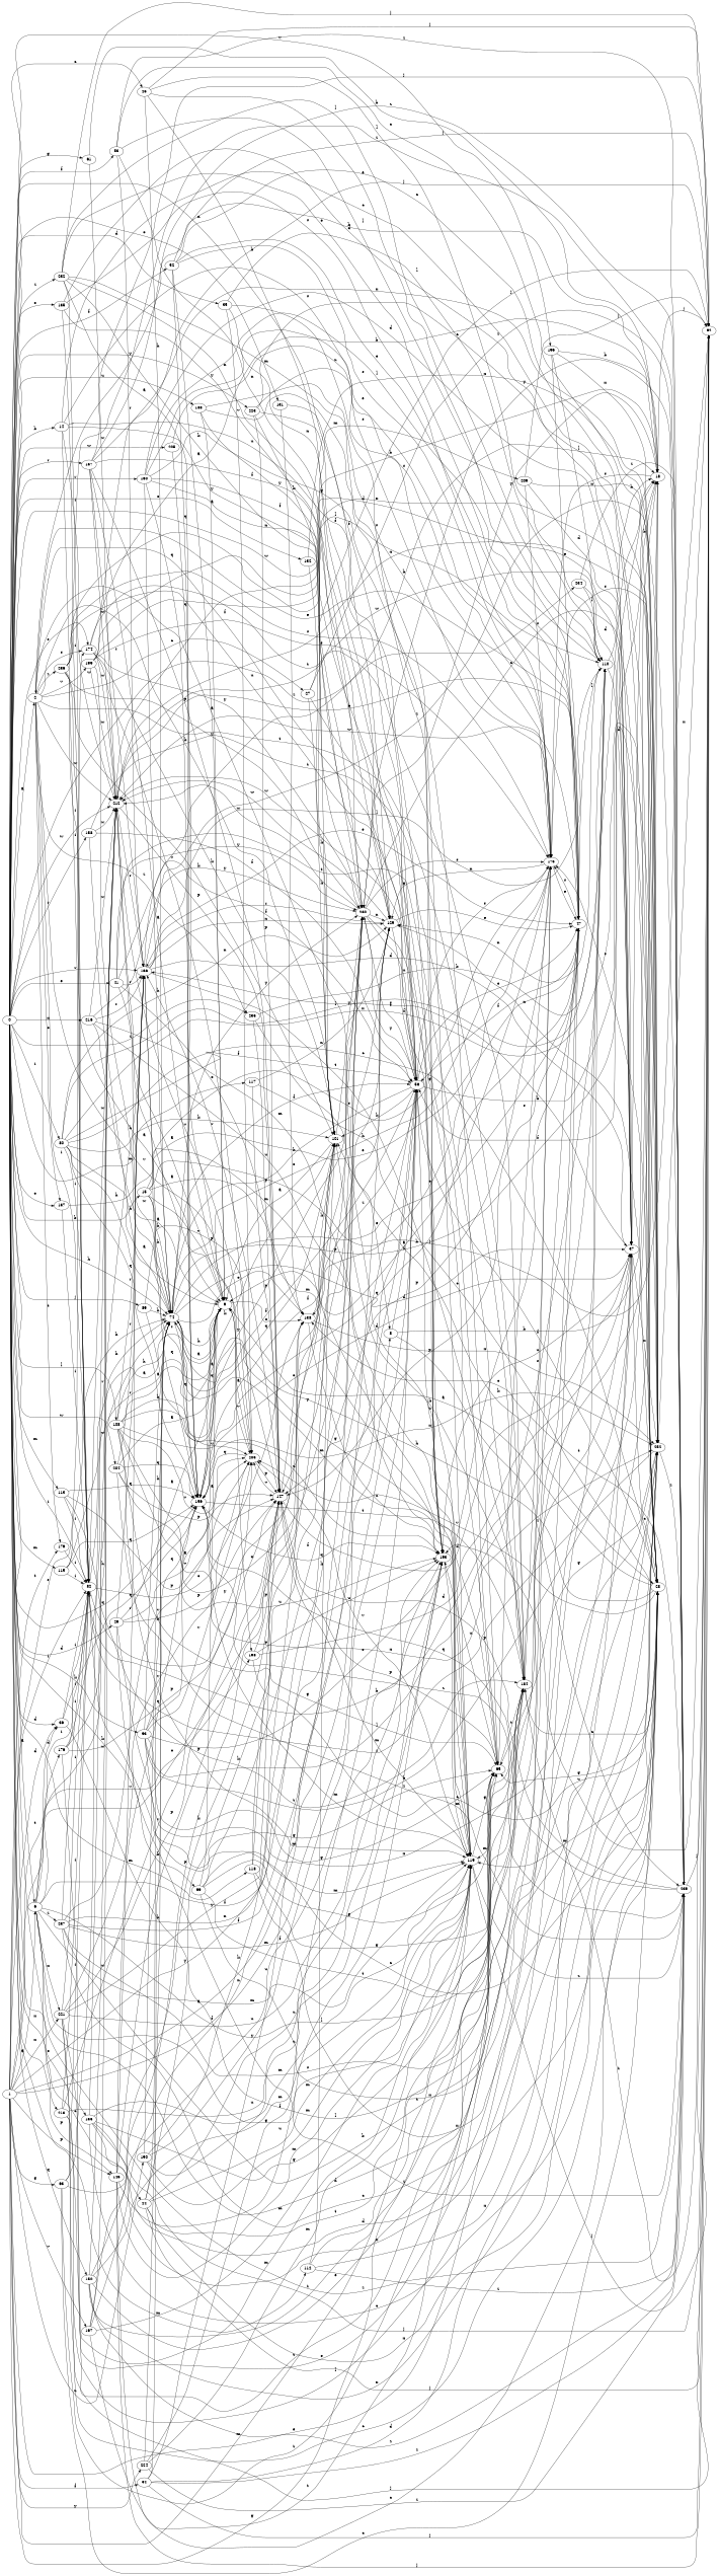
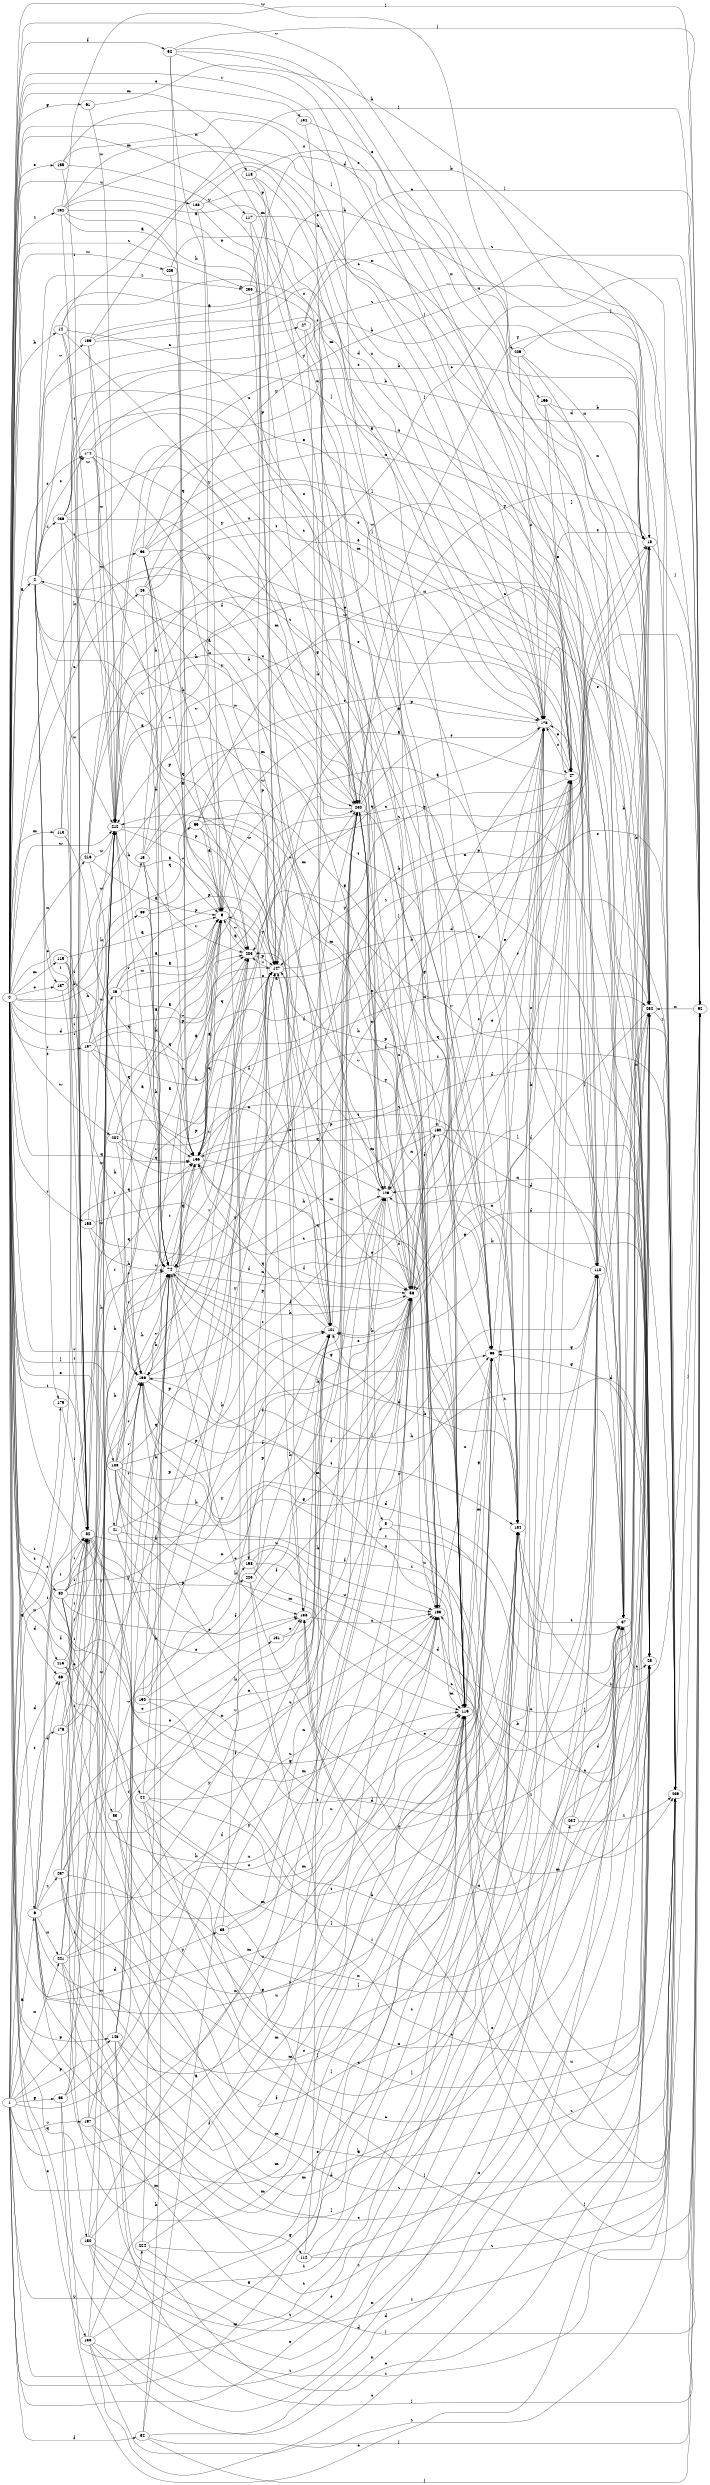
  strict digraph {
    rankdir=LR
    0
    2
    6
    14
    15
    24
    25
    29
    35
    36
    41
    52
    53
    61
    74
    80
    82
    89
    93
    99
    108
    112
    113
    115
    117
    118
    129
    131
    132
    133
    135
    137
    146
    150
    156
    157
    158
    160
    166
    174
    188
    196
    204
    205
    209
    212
    213
    216
    223
    232
    234
    235
    8
    47
    179
    198
    18
    27
    101
    184
    199
    236
    56
    65
    119
    221
    37
    110
    138
    237
    239
    230
    28
    175
    193
    203
    92
    n78 [label=252]
    9
    147
    1
    54
    63
    176
    190
    197
    224
    0 -> 2 [label=a]
    0 -> 6 [label=a]
    0 -> 14 [label=b]
    0 -> 15 [label=b]
    0 -> 24 [label=c]
    0 -> 25 [label=c]
    0 -> 29 [label=d]
    0 -> 35 [label=d]
    0 -> 36 [label=d]
    0 -> 41 [label=e]
    0 -> 52 [label=f]
    0 -> 53 [label=f]
    0 -> 61 [label=g]
    0 -> 74 [label=h]
    0 -> 80 [label=i]
    0 -> 82 [label=i]
    0 -> 89 [label=j]
    0 -> 93 [label=k]
    0 -> 99 [label=k]
    0 -> 108 [label=l]
    0 -> 112 [label=m]
    0 -> 113 [label=m]
    0 -> 115 [label=m]
    0 -> 117 [label=m]
    0 -> 118 [label=m]
    0 -> 129 [label=n]
    0 -> 131 [label=o]
    0 -> 132 [label=o]
    0 -> 133 [label=o]
    0 -> 135 [label=o]
    0 -> 137 [label=o]
    0 -> 146 [label=p]
    0 -> 150 [label=q]
    0 -> 156 [label=q]
    0 -> 157 [label=r]
    0 -> 158 [label=r]
    0 -> 160 [label=r]
    0 -> 166 [label=r]
    0 -> 174 [label=s]
    0 -> 188 [label=u]
    0 -> 196 [label=v]
    0 -> 204 [label=w]
    0 -> 205 [label=w]
    0 -> 209 [label=w]
    0 -> 212 [label=w]
    0 -> 213 [label=x]
    0 -> 216 [label=x]
    0 -> 223 [label=y]
    0 -> 232 [label=z]
    0 -> 234 [label=z]
    0 -> 235 [label=z]
    2 -> 82 [label=i]
    2 -> 137 [label=o]
    2 -> 174 [label=s]
    2 -> 212 [label=w]
    2 -> 235 [label=z]
    2 -> 8 [label=a]
    2 -> 47 [label=e]
    2 -> 179 [label=t]
    2 -> 198 [label=v]
    2 -> 18 [label=b]
    2 -> 27 [label=c]
    2 -> 101 [label=k]
    2 -> 184 [label=t]
    2 -> 199 [label=v]
    2 -> 236 [label=z]
    6 -> 36 [label=d]
    6 -> 74 [label=h]
    6 -> 82 [label=i]
    6 -> 56 [label=f]
    6 -> 65 [label=g]
    6 -> 119 [label=m]
    6 -> 221 [label=x]
    6 -> 37 [label=d]
    6 -> 110 [label=l]
    6 -> 138 [label=o]
    6 -> 237 [label=z]
    6 -> 239 [label=z]
    14 -> 82 [label=i]
    14 -> 212 [label=w]
    14 -> 230 [label=y]
    14 -> 28 [label=c]
    14 -> 175 [label=s]
    14 -> 193 [label=u]
    15 -> 74 [label=h]
    15 -> 156 [label=q]
    15 -> 47 [label=e]
    15 -> 119 [label=m]
    15 -> 175 [label=s]
    15 -> 203 [label=v]
    15 -> 92 [label=j]
    24 -> 74 [label=h]
    24 -> 101 [label=k]
    24 -> 184 [label=t]
    24 -> 119 [label=m]
    24 -> 193 [label=u]
    24 -> 92 [label=j]
    24 -> n78 [label=x]
    25 -> 74 [label=h]
    25 -> 47 [label=e]
    25 -> 110 [label=l]
    25 -> 230 [label=b]
    25 -> 92 [label=j]
    29 -> 166 [label=r]
    29 -> 239 [label=z]
    29 -> 28 [label=c]
    29 -> 203 [label=v]
    29 -> 9 [label=a]
    29 -> 147 [label=p]
    35 -> 129 [label=n]
    35 -> 110 [label=l]
    35 -> 193 [label=u]
    35 -> 203 [label=v]
    36 -> 82 [label=i]
    36 -> 156 [label=q]
    36 -> 110 [label=l]
    41 -> 166 [label=r]
    41 -> 184 [label=t]
    41 -> 56 [label=f]
    41 -> 138 [label=o]
    41 -> 230 [label=y]
    41 -> 9 [label=a]
    52 -> 156 [label=q]
    52 -> 47 [label=e]
    52 -> 28 [label=c]
    52 -> 175 [label=s]
    52 -> 92 [label=j]
    52 -> 9 [label=a]
    53 -> 129 [label=n]
    53 -> 166 [label=r]
    53 -> 110 [label=l]
    53 -> 239 [label=z]
    53 -> 28 [label=c]
    61 -> 212 [label=w]
    61 -> 18 [label=b]
    74 -> 156 [label=q]
    74 -> 212 [label=w]
    74 -> 47 [label=e]
    74 -> 18 [label=b]
    74 -> 56 [label=f]
    74 -> 65 [label=g]
    74 -> 119 [label=m]
    74 -> 37 [label=d]
    74 -> 138 [label=o]
    74 -> 230 [label=y]
    74 -> 203 [label=v]
    74 -> 9 [label=a]
    80 -> 74 [label=h]
    80 -> 82 [label=i]
    80 -> 129 [label=n]
    80 -> 156 [label=q]
    80 -> 101 [label=k]
    80 -> 56 [label=f]
    80 -> 110 [label=l]
    80 -> 28 [label=c]
    80 -> n78 [label=x]
    80 -> 9 [label=a]
    82 -> 212 [label=w]
    82 -> 18 [label=b]
    82 -> 65 [label=g]
    82 -> 138 [label=o]
    82 -> 230 [label=y]
    82 -> 9 [label=a]
    89 -> 74 [label=h]
    89 -> 193 [label=u]
    89 -> 147 [label=p]
    93 -> 74 [label=h]
    93 -> 156 [label=q]
    93 -> 47 [label=e]
    93 -> 18 [label=b]
    93 -> 65 [label=g]
    93 -> 110 [label=l]
    93 -> 203 [label=v]
    93 -> n78 [label=x]
    93 -> 9 [label=a]
    99 -> 184 [label=t]
    99 -> 56 [label=f]
    99 -> 65 [label=g]
    99 -> 119 [label=m]
    99 -> n78 [label=x]
    99 -> 9 [label=a]
    108 -> 74 [label=h]
    108 -> 166 [label=r]
    108 -> 101 [label=k]
    108 -> 56 [label=f]
    108 -> 65 [label=g]
    108 -> 119 [label=m]
    108 -> 37 [label=d]
    108 -> 230 [label=y]
    108 -> 193 [label=u]
    108 -> 203 [label=v]
    108 -> n78 [label=x]
    112 -> 101 [label=k]
    112 -> 184 [label=t]
    112 -> 239 [label=z]
    112 -> n78 [label=x]
    113 -> 82 [label=i]
    113 -> 156 [label=q]
    113 -> 184 [label=t]
    113 -> 147 [label=p]
    115 -> 74 [label=h]
    115 -> 82 [label=i]
    115 -> 156 [label=q]
    115 -> 9 [label=a]
    117 -> 129 [label=n]
    117 -> 28 [label=c]
    117 -> 147 [label=p]
    118 -> 65 [label=g]
    118 -> 230 [label=y]
    118 -> n78 [label=x]
    118 -> 147 [label=p]
    129 -> 166 [label=r]
    129 -> 212 [label=w]
    129 -> 47 [label=e]
    129 -> 56 [label=f]
    129 -> 147 [label=p]
    131 -> 56 [label=f]
    131 -> 138 [label=o]
    132 -> 101 [label=k]
    132 -> n78 [label=x]
    133 -> 212 [label=w]
    133 -> 65 [label=g]
    133 -> 119 [label=m]
    133 -> 37 [label=d]
    133 -> 28 [label=c]
    133 -> 92 [label=j]
    133 -> n78 [label=x]
    135 -> 82 [label=i]
    135 -> 37 [label=d]
    135 -> 230 [label=y]
    135 -> 175 [label=s]
    137 -> 82 [label=i]
    137 -> 119 [label=m]
    146 -> 156 [label=q]
    146 -> 166 [label=r]
    146 -> 119 [label=m]
    146 -> 28 [label=c]
    146 -> 193 [label=u]
    146 -> 92 [label=j]
    146 -> 147 [label=p]
    150 -> 212 [label=w]
    150 -> 47 [label=e]
    150 -> 184 [label=t]
    150 -> 119 [label=m]
    150 -> 239 [label=z]
    150 -> 193 [label=u]
    150 -> n78 [label=x]
    156 -> 166 [label=r]
    156 -> 184 [label=t]
    156 -> 56 [label=f]
    156 -> 119 [label=m]
    156 -> 239 [label=z]
    156 -> n78 [label=x]
    156 -> 9 [label=a]
    157 -> 166 [label=r]
    157 -> 212 [label=w]
    157 -> 56 [label=f]
    157 -> 239 [label=z]
    157 -> 92 [label=j]
    157 -> n78 [label=x]
    157 -> 9 [label=a]
    157 -> 147 [label=p]
    158 -> 74 [label=h]
    158 -> 212 [label=w]
    158 -> 184 [label=t]
    158 -> 56 [label=f]
    160 -> 74 [label=h]
    160 -> 129 [label=n]
    160 -> 156 [label=q]
    160 -> 47 [label=e]
-   160 -> 56 [label=f]
+   56 -> 160 [label=f]
    160 -> 65 [label=g]
    160 -> 37 [label=d]
    160 -> 110 [label=l]
    166 -> 74 [label=h]
    166 -> 129 [label=n]
    166 -> 47 [label=e]
    166 -> 18 [label=b]
    166 -> 184 [label=t]
    166 -> 37 [label=d]
    166 -> 110 [label=l]
    166 -> 239 [label=z]
    174 -> 212 [label=w]
    174 -> 18 [label=b]
    174 -> 101 [label=k]
    174 -> 184 [label=t]
    174 -> 230 [label=y]
    174 -> 203 [label=v]
    188 -> 119 [label=m]
    188 -> 230 [label=y]
    188 -> 175 [label=s]
    188 -> 9 [label=a]
    196 -> 47 [label=e]
    196 -> 18 [label=b]
    196 -> 110 [label=l]
    196 -> n78 [label=x]
    204 -> 129 [label=n]
    204 -> 156 [label=q]
    204 -> 166 [label=r]
    204 -> 239 [label=z]
    204 -> 9 [label=a]
    204 -> 147 [label=p]
    205 -> 156 [label=q]
    205 -> 175 [label=s]
    209 -> 37 [label=d]
    209 -> 175 [label=s]
    209 -> 92 [label=j]
    209 -> n78 [label=x]
    212 -> 166 [label=r]
    212 -> 47 [label=e]
    212 -> 18 [label=b]
    212 -> 203 [label=v]
    212 -> n78 [label=x]
    212 -> 9 [label=a]
    212 -> 147 [label=p]
    213 -> 82 [label=i]
    213 -> 184 [label=t]
    213 -> 28 [label=c]
    213 -> 193 [label=u]
    213 -> 203 [label=v]
    216 -> 166 [label=r]
    216 -> 212 [label=w]
    216 -> 119 [label=m]
    216 -> 230 [label=y]
    216 -> 193 [label=u]
    216 -> 9 [label=a]
    223 -> 101 [label=k]
    223 -> 56 [label=f]
    223 -> 28 [label=c]
    223 -> 175 [label=s]
    223 -> 147 [label=p]
    232 -> 82 [label=i]
    232 -> 129 [label=n]
    232 -> 47 [label=e]
    232 -> 101 [label=k]
    232 -> 119 [label=m]
    232 -> 110 [label=l]
    232 -> 92 [label=j]
    232 -> 9 [label=a]
    234 -> 37 [label=d]
    234 -> 110 [label=l]
    234 -> 239 [label=z]
    235 -> 18 [label=b]
-   235 -> 119 [label=z]
+   235 -> 119 [label=m]
    235 -> 147 [label=p]
    8 -> 18 [label=b]
    8 -> 56 [label=f]
    8 -> 239 [label=z]
    47 -> 212 [label=w]
    47 -> 56 [label=f]
    47 -> 110 [label=l]
    47 -> 175 [label=s]
    47 -> 9 [label=a]
    47 -> 147 [label=p]
    179 -> 82 [label=i]
    198 -> 37 [label=d]
    198 -> 28 [label=c]
    198 -> 193 [label=u]
    198 -> 147 [label=p]
    18 -> 230 [label=y]
    18 -> 175 [label=s]
    18 -> 92 [label=j]
    27 -> 101 [label=k]
    27 -> 65 [label=g]
    27 -> 239 [label=z]
    27 -> 92 [label=j]
    101 -> 156 [label=q]
    101 -> 230 [label=y]
    101 -> 9 [label=a]
    184 -> 101 [label=k]
    184 -> 28 [label=c]
    184 -> 175 [label=s]
    199 -> 74 [label=h]
    199 -> 212 [label=w]
    199 -> 37 [label=d]
    199 -> 175 [label=s]
    199 -> 92 [label=j]
    199 -> n78 [label=x]
    236 -> 82 [label=i]
    236 -> 101 [label=k]
    236 -> 110 [label=l]
    236 -> 239 [label=z]
    236 -> 230 [label=y]
    236 -> 175 [label=s]
    236 -> 193 [label=u]
    236 -> 9 [label=a]
    56 -> 2 [label=f]
    56 -> 74 [label=h]
    56 -> 212 [label=w]
    56 -> 47 [label=e]
    56 -> 18 [label=b]
    56 -> 101 [label=k]
    56 -> 230 [label=y]
    56 -> 175 [label=s]
    56 -> 193 [label=u]
    65 -> 184 [label=t]
    65 -> 119 [label=m]
    65 -> 175 [label=s]
    65 -> 193 [label=u]
    65 -> 147 [label=p]
    119 -> 65 [label=g]
    119 -> 239 [label=z]
    119 -> 203 [label=v]
    119 -> 92 [label=j]
    221 -> 82 [label=i]
    221 -> 47 [label=e]
    221 -> 110 [label=l]
    221 -> 230 [label=y]
    221 -> 193 [label=u]
    221 -> 203 [label=v]
    221 -> 92 [label=j]
    221 -> 147 [label=p]
    37 -> 166 [label=r]
    37 -> 212 [label=w]
    37 -> 18 [label=b]
    37 -> 184 [label=t]
    37 -> 28 [label=c]
    37 -> 193 [label=u]
    37 -> n78 [label=x]
    110 -> 129 [label=n]
    110 -> 18 [label=b]
    110 -> 37 [label=d]
    138 -> 101 [label=k]
    138 -> 193 [label=u]
    138 -> n78 [label=x]
    237 -> 82 [label=i]
    237 -> 129 [label=n]
    237 -> 18 [label=b]
    237 -> 56 [label=f]
    237 -> 119 [label=m]
    237 -> 28 [label=c]
    237 -> 175 [label=s]
    237 -> 203 [label=v]
    239 -> 156 [label=q]
    239 -> 138 [label=o]
    239 -> 230 [label=y]
    239 -> 92 [label=j]
    239 -> 147 [label=p]
    230 -> 129 [label=n]
    230 -> 212 [label=w]
    230 -> 56 [label=f]
    230 -> 65 [label=g]
    230 -> 28 [label=c]
    230 -> 175 [label=s]
    230 -> 193 [label=u]
    28 -> 74 [label=h]
    28 -> 129 [label=n]
    28 -> 101 [label=k]
    28 -> 56 [label=f]
    28 -> 65 [label=g]
    28 -> 119 [label=m]
    28 -> 175 [label=s]
    28 -> 203 [label=v]
    28 -> 9 [label=a]
    175 -> 74 [label=h]
    175 -> 129 [label=n]
    175 -> 156 [label=q]
    175 -> 47 [label=e]
    175 -> 138 [label=o]
    175 -> 147 [label=p]
    193 -> 156 [label=q]
    193 -> 119 [label=m]
    203 -> 156 [label=q]
    203 -> 9 [label=a]
    203 -> 147 [label=p]
    92 -> 184 [label=t]
    92 -> 193 [label=u]
    92 -> n78 [label=x]
    n78 -> 82 [label=i]
    n78 -> 56 [label=f]
    n78 -> 65 [label=g]
    n78 -> 239 [label=z]
    n78 -> 175 [label=s]
    9 -> 74 [label=h]
    9 -> 156 [label=q]
    9 -> 138 [label=o]
    9 -> 203 [label=v]
    147 -> 166 [label=r]
    147 -> 119 [label=m]
    147 -> 37 [label=d]
    147 -> 138 [label=o]
    147 -> 203 [label=v]
    1 -> 6 [label=a]
    1 -> 36 [label=d]
    1 -> 82 [label=i]
    1 -> 146 [label=p]
    1 -> 174 [label=s]
    1 -> 8 [label=a]
    1 -> 47 [label=e]
    1 -> 179 [label=t]
    1 -> 198 [label=v]
    1 -> 56 [label=f]
    1 -> 65 [label=g]
    1 -> 119 [label=m]
    1 -> 221 [label=x]
    1 -> 230 [label=y]
    1 -> 54 [label=f]
    1 -> 63 [label=g]
    1 -> 176 [label=t]
-   1 -> 190 [label=u]
    1 -> 197 [label=v]
    1 -> 224 [label=y]
    54 -> 74 [label=h]
    54 -> 37 [label=d]
    54 -> 239 [label=z]
    54 -> 230 [label=y]
    54 -> 92 [label=j]
    63 -> 82 [label=i]
    63 -> 212 [label=w]
    63 -> 101 [label=k]
    63 -> 184 [label=t]
    63 -> 28 [label=c]
    176 -> 74 [label=h]
    176 -> 82 [label=i]
    176 -> 166 [label=r]
    176 -> 119 [label=m]
    176 -> 147 [label=p]
    190 -> 74 [label=h]
    190 -> 101 [label=k]
    190 -> 56 [label=f]
    190 -> 119 [label=m]
    190 -> 193 [label=u]
    197 -> 129 [label=n]
    197 -> 212 [label=w]
    197 -> 184 [label=t]
    197 -> 119 [label=m]
    197 -> 147 [label=p]
    224 -> 74 [label=h]
    224 -> 56 [label=f]
    224 -> 119 [label=m]
    224 -> 239 [label=z]
  }
